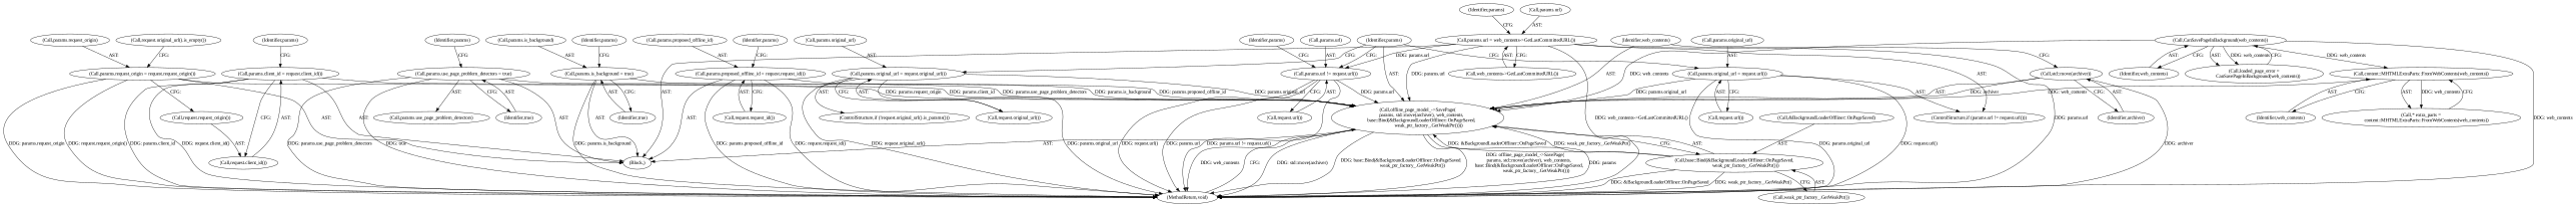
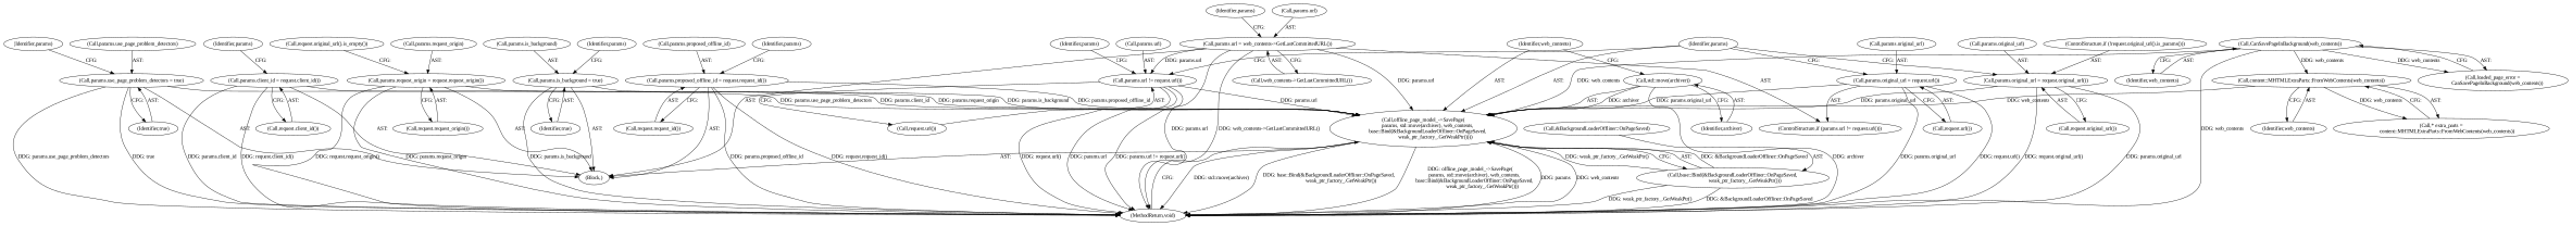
  digraph {
    fontname="Liberation Serif"
    node [fontname="Liberation Serif"]
    edge [fontname="Liberation Serif"]
    n1 [label="(Call,offline_page_model_->SavePage(\n      params, std::move(archiver), web_contents,\n      base::Bind(&BackgroundLoaderOffliner::OnPageSaved,\n                 weak_ptr_factory_.GetWeakPtr())))"]
    n2 [label="(Call,base::Bind(&BackgroundLoaderOffliner::OnPageSaved,\n                 weak_ptr_factory_.GetWeakPtr()))"]
    n3 [label="(MethodReturn,void)"]
    n4 [label="(Block,)"]
-   n5 [label="(Call,weak_ptr_factory_.GetWeakPtr())"]
    n6 [label="(Call,params.original_url = request.url())"]
    n7 [label="(Call,request.url())"]
    n8 [label="(ControlStructure,if (params.url != request.url()))"]
    n9 [label="(Call,params.use_page_problem_detectors = true)"]
    n10 [label="(Identifier,true)"]
    n11 [label="(Call,params.url != request.url())"]
    n12 [label="(Call,request.url())"]
    n13 [label="(Call,params.url = web_contents->GetLastCommittedURL())"]
    n14 [label="(Call,web_contents->GetLastCommittedURL())"]
    n15 [label="(Call,params.client_id = request.client_id())"]
    n16 [label="(Call,request.client_id())"]
    n17 [label="(Call,params.request_origin = request.request_origin())"]
    n18 [label="(Call,request.request_origin())"]
    n19 [label="(Call,params.original_url = request.original_url())"]
    n20 [label="(ControlStructure,if (!request.original_url().is_params()))"]
    n21 [label="(Call,request.original_url())"]
    n22 [label="(Call,params.is_background = true)"]
    n23 [label="(Identifier,true)"]
    n24 [label="(Call,params.proposed_offline_id = request.request_id())"]
    n25 [label="(Call,request.request_id())"]
    n26 [label="(Call,std::move(archiver))"]
    n27 [label="(Identifier,archiver)"]
    n28 [label="(Call,content::MHTMLExtraParts::FromWebContents(web_contents))"]
    n29 [label="(Call,* extra_parts =\n        content::MHTMLExtraParts::FromWebContents(web_contents))"]
    n30 [label="(Identifier,web_contents)"]
    n31 [label="(Call,CanSavePageInBackground(web_contents))"]
    n32 [label="(Identifier,web_contents)"]
    n33 [label="(Call,loaded_page_error =\n      CanSavePageInBackground(web_contents))"]
    n34 [label="(Identifier,web_contents)"]
    n35 [label="(Identifier,params)"]
    n36 [label="(Call,&BackgroundLoaderOffliner::OnPageSaved)"]
    n37 [label="(Identifier,params)"]
    n38 [label="(Call,params.proposed_offline_id)"]
    n39 [label="(Identifier,params)"]
    n40 [label="(Call,params.is_background)"]
    n41 [label="(Identifier,params)"]
    n42 [label="(Call,params.url)"]
    n43 [label="(Call,params.use_page_problem_detectors)"]
    n44 [label="(Identifier,params)"]
    n45 [label="(Call,params.url)"]
    n46 [label="(Identifier,params)"]
    n47 [label="(Identifier,params)"]
    n48 [label="(Call,params.original_url)"]
    n49 [label="(Call,params.original_url)"]
    n50 [label="(Call,request.original_url().is_empty())"]
    n51 [label="(Call,params.request_origin)"]
    n1 -> n2 [label="CFG: "]
    n1 -> n3 [label="DDG: std::move(archiver)"]
    n1 -> n3 [label="DDG: base::Bind(&BackgroundLoaderOffliner::OnPageSaved,\n                 weak_ptr_factory_.GetWeakPtr())"]
    n1 -> n3 [label="DDG: offline_page_model_->SavePage(\n      params, std::move(archiver), web_contents,\n      base::Bind(&BackgroundLoaderOffliner::OnPageSaved,\n                 weak_ptr_factory_.GetWeakPtr()))"]
    n1 -> n3 [label="DDG: params"]
    n1 -> n3 [label="DDG: web_contents"]
    n1 -> n4 [label="AST: "]
    n2 -> n1 [label="AST: "]
    n2 -> n1 [label="DDG: &BackgroundLoaderOffliner::OnPageSaved"]
    n2 -> n1 [label="DDG: weak_ptr_factory_.GetWeakPtr()"]
    n2 -> n3 [label="DDG: &BackgroundLoaderOffliner::OnPageSaved"]
    n2 -> n3 [label="DDG: weak_ptr_factory_.GetWeakPtr()"]
-   n2 -> n5 [label="CFG: "]
    n3 -> n1 [label="CFG: "]
-   n5 -> n2 [label="AST: "]
    n6 -> n1 [label="DDG: params.original_url"]
    n6 -> n3 [label="DDG: params.original_url"]
    n6 -> n3 [label="DDG: request.url()"]
    n6 -> n7 [label="CFG: "]
    n6 -> n8 [label="AST: "]
    n7 -> n6 [label="AST: "]
    n9 -> n1 [label="DDG: params.use_page_problem_detectors"]
    n9 -> n3 [label="DDG: params.use_page_problem_detectors"]
    n9 -> n3 [label="DDG: true"]
    n9 -> n4 [label="AST: "]
    n9 -> n10 [label="CFG: "]
    n10 -> n9 [label="AST: "]
    n11 -> n1 [label="DDG: params.url"]
    n11 -> n3 [label="DDG: request.url()"]
    n11 -> n3 [label="DDG: params.url"]
    n11 -> n3 [label="DDG: params.url != request.url()"]
    n11 -> n12 [label="CFG: "]
    n12 -> n11 [label="AST: "]
    n13 -> n1 [label="DDG: params.url"]
    n13 -> n3 [label="DDG: web_contents->GetLastCommittedURL()"]
    n13 -> n3 [label="DDG: params.url"]
    n13 -> n4 [label="AST: "]
    n13 -> n8 [label="AST: "]
    n13 -> n11 [label="DDG: params.url"]
    n13 -> n14 [label="CFG: "]
    n14 -> n13 [label="AST: "]
    n15 -> n1 [label="DDG: params.client_id"]
    n15 -> n3 [label="DDG: params.client_id"]
    n15 -> n3 [label="DDG: request.client_id()"]
    n15 -> n4 [label="AST: "]
    n15 -> n16 [label="CFG: "]
    n16 -> n15 [label="AST: "]
    n17 -> n1 [label="DDG: params.request_origin"]
    n17 -> n3 [label="DDG: request.request_origin()"]
    n17 -> n3 [label="DDG: params.request_origin"]
    n17 -> n4 [label="AST: "]
    n17 -> n18 [label="CFG: "]
-   n18 -> n16 [label="AST: "]
+   n18 -> n17 [label="AST: "]
    n19 -> n1 [label="DDG: params.original_url"]
    n19 -> n3 [label="DDG: request.original_url()"]
    n19 -> n3 [label="DDG: params.original_url"]
-   n19 -> n20 [label="AST: "]
+   n20 -> n19 [label="AST: "]
    n19 -> n21 [label="CFG: "]
    n21 -> n19 [label="AST: "]
    n22 -> n1 [label="DDG: params.is_background"]
    n22 -> n3 [label="DDG: params.is_background"]
    n22 -> n4 [label="AST: "]
    n22 -> n23 [label="CFG: "]
    n23 -> n22 [label="AST: "]
    n24 -> n1 [label="DDG: params.proposed_offline_id"]
    n24 -> n3 [label="DDG: params.proposed_offline_id"]
    n24 -> n3 [label="DDG: request.request_id()"]
    n24 -> n4 [label="AST: "]
    n24 -> n25 [label="CFG: "]
    n25 -> n24 [label="AST: "]
    n26 -> n1 [label="AST: "]
    n26 -> n1 [label="DDG: archiver"]
    n26 -> n3 [label="DDG: archiver"]
    n26 -> n27 [label="CFG: "]
    n27 -> n26 [label="AST: "]
    n28 -> n1 [label="DDG: web_contents"]
    n28 -> n29 [label="AST: "]
    n28 -> n29 [label="DDG: web_contents"]
    n28 -> n30 [label="CFG: "]
    n29 -> n28 [label="CFG: "]
    n30 -> n28 [label="AST: "]
    n31 -> n1 [label="DDG: web_contents"]
    n31 -> n3 [label="DDG: web_contents"]
    n31 -> n28 [label="DDG: web_contents"]
    n31 -> n32 [label="CFG: "]
    n31 -> n33 [label="AST: "]
    n31 -> n33 [label="DDG: web_contents"]
    n32 -> n31 [label="AST: "]
    n33 -> n31 [label="CFG: "]
    n34 -> n1 [label="AST: "]
    n34 -> n26 [label="CFG: "]
    n35 -> n9 [label="CFG: "]
    n36 -> n2 [label="AST: "]
    n37 -> n13 [label="CFG: "]
    n38 -> n24 [label="AST: "]
    n39 -> n11 [label="CFG: "]
    n40 -> n22 [label="AST: "]
    n41 -> n1 [label="AST: "]
    n41 -> n6 [label="CFG: "]
    n41 -> n11 [label="CFG: "]
    n41 -> n19 [label="CFG: "]
    n42 -> n11 [label="AST: "]
-   n9 -> n43 [label="AST: "]
+   n43 -> n9 [label="AST: "]
    n44 -> n24 [label="CFG: "]
    n45 -> n13 [label="AST: "]
    n46 -> n15 [label="CFG: "]
    n47 -> n22 [label="CFG: "]
    n48 -> n19 [label="AST: "]
    n49 -> n6 [label="AST: "]
    n50 -> n17 [label="CFG: "]
    n51 -> n17 [label="AST: "]
  }
